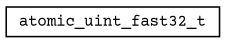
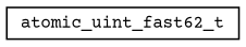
  digraph {
    rankdir=LR
    fontname="Courier Prime"
-   n1 [color=black fillcolor=white fontname="Courier Prime" fontsize=10 height=0.2 label=atomic_uint_fast32_t shape=record style=filled width=0.4]
+   n1 [color=black fillcolor=white fontname="Courier Prime" fontsize=10 height=0.2 label=atomic_uint_fast62_t shape=record style=filled width=0.4]
  }
